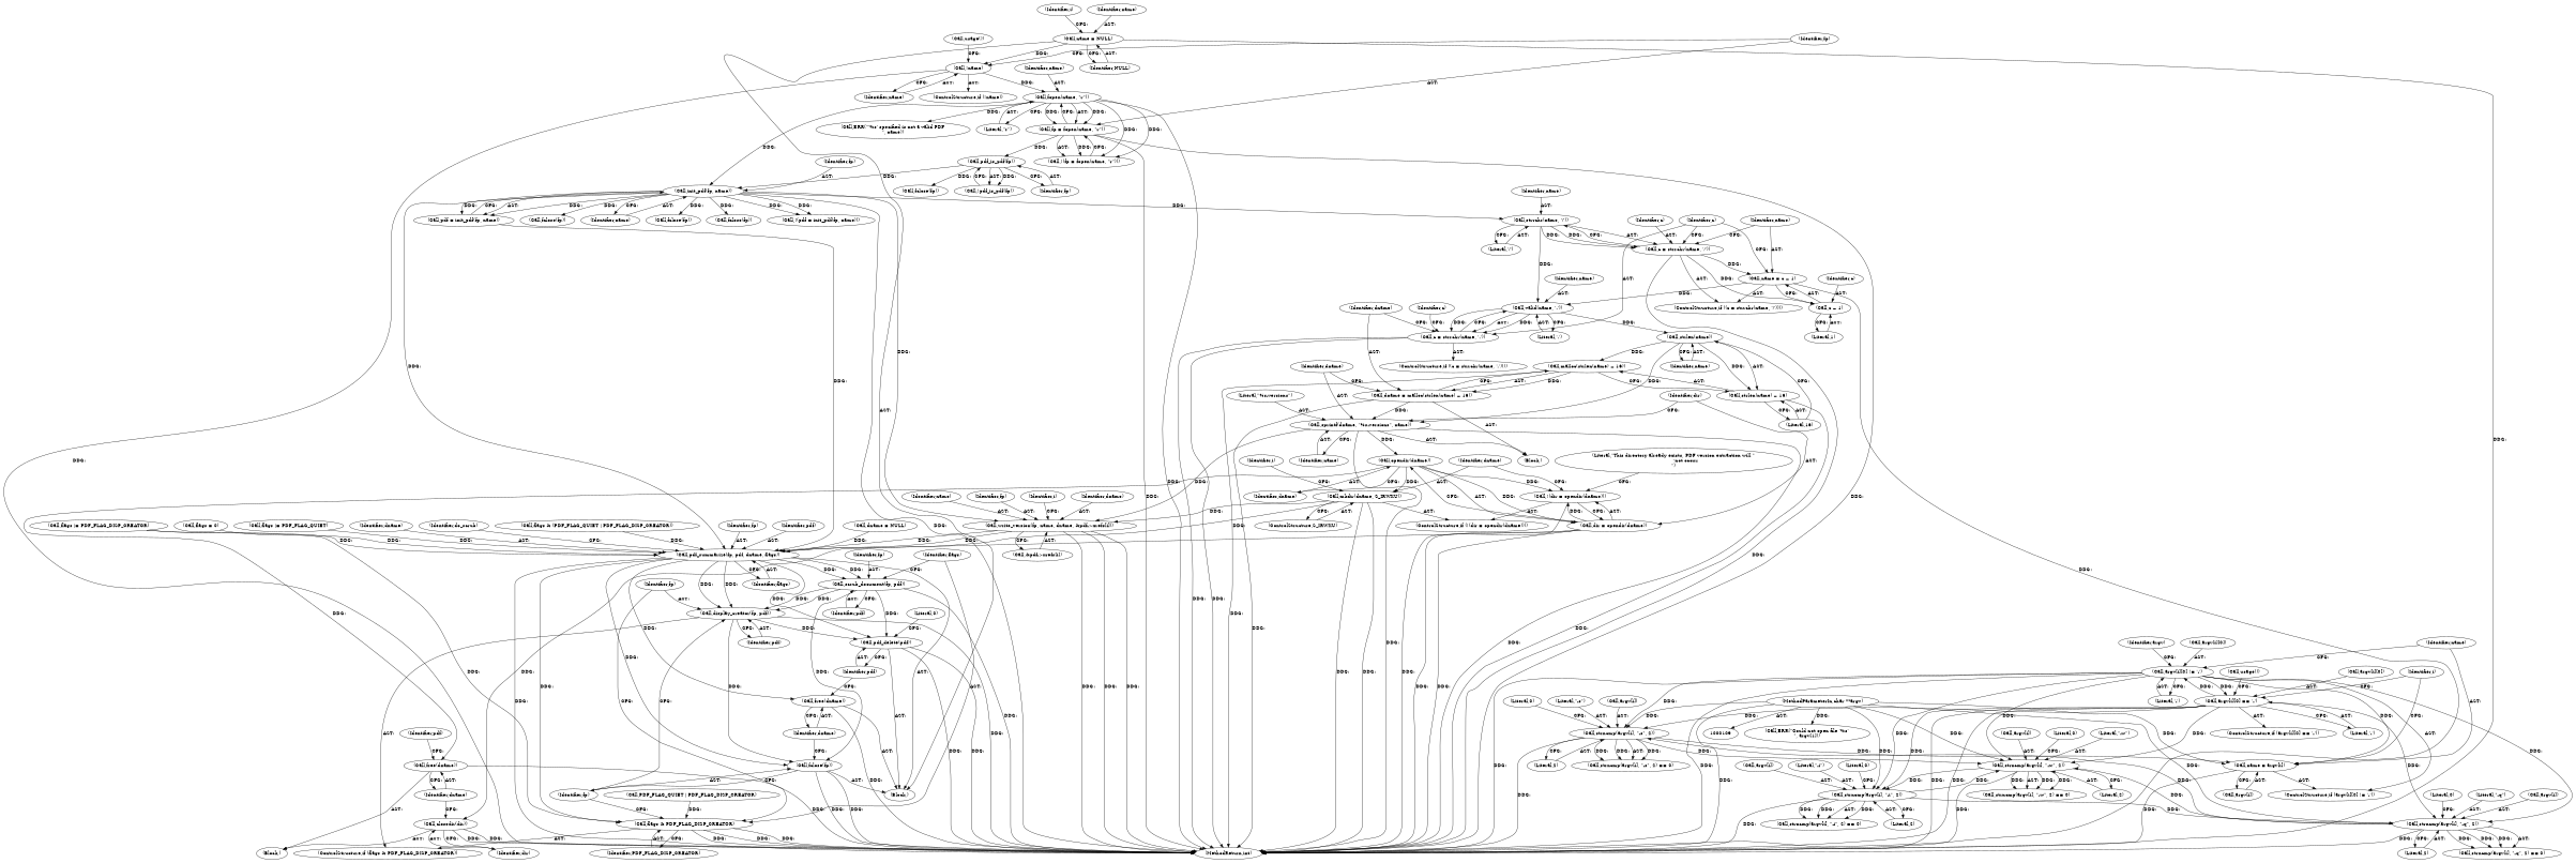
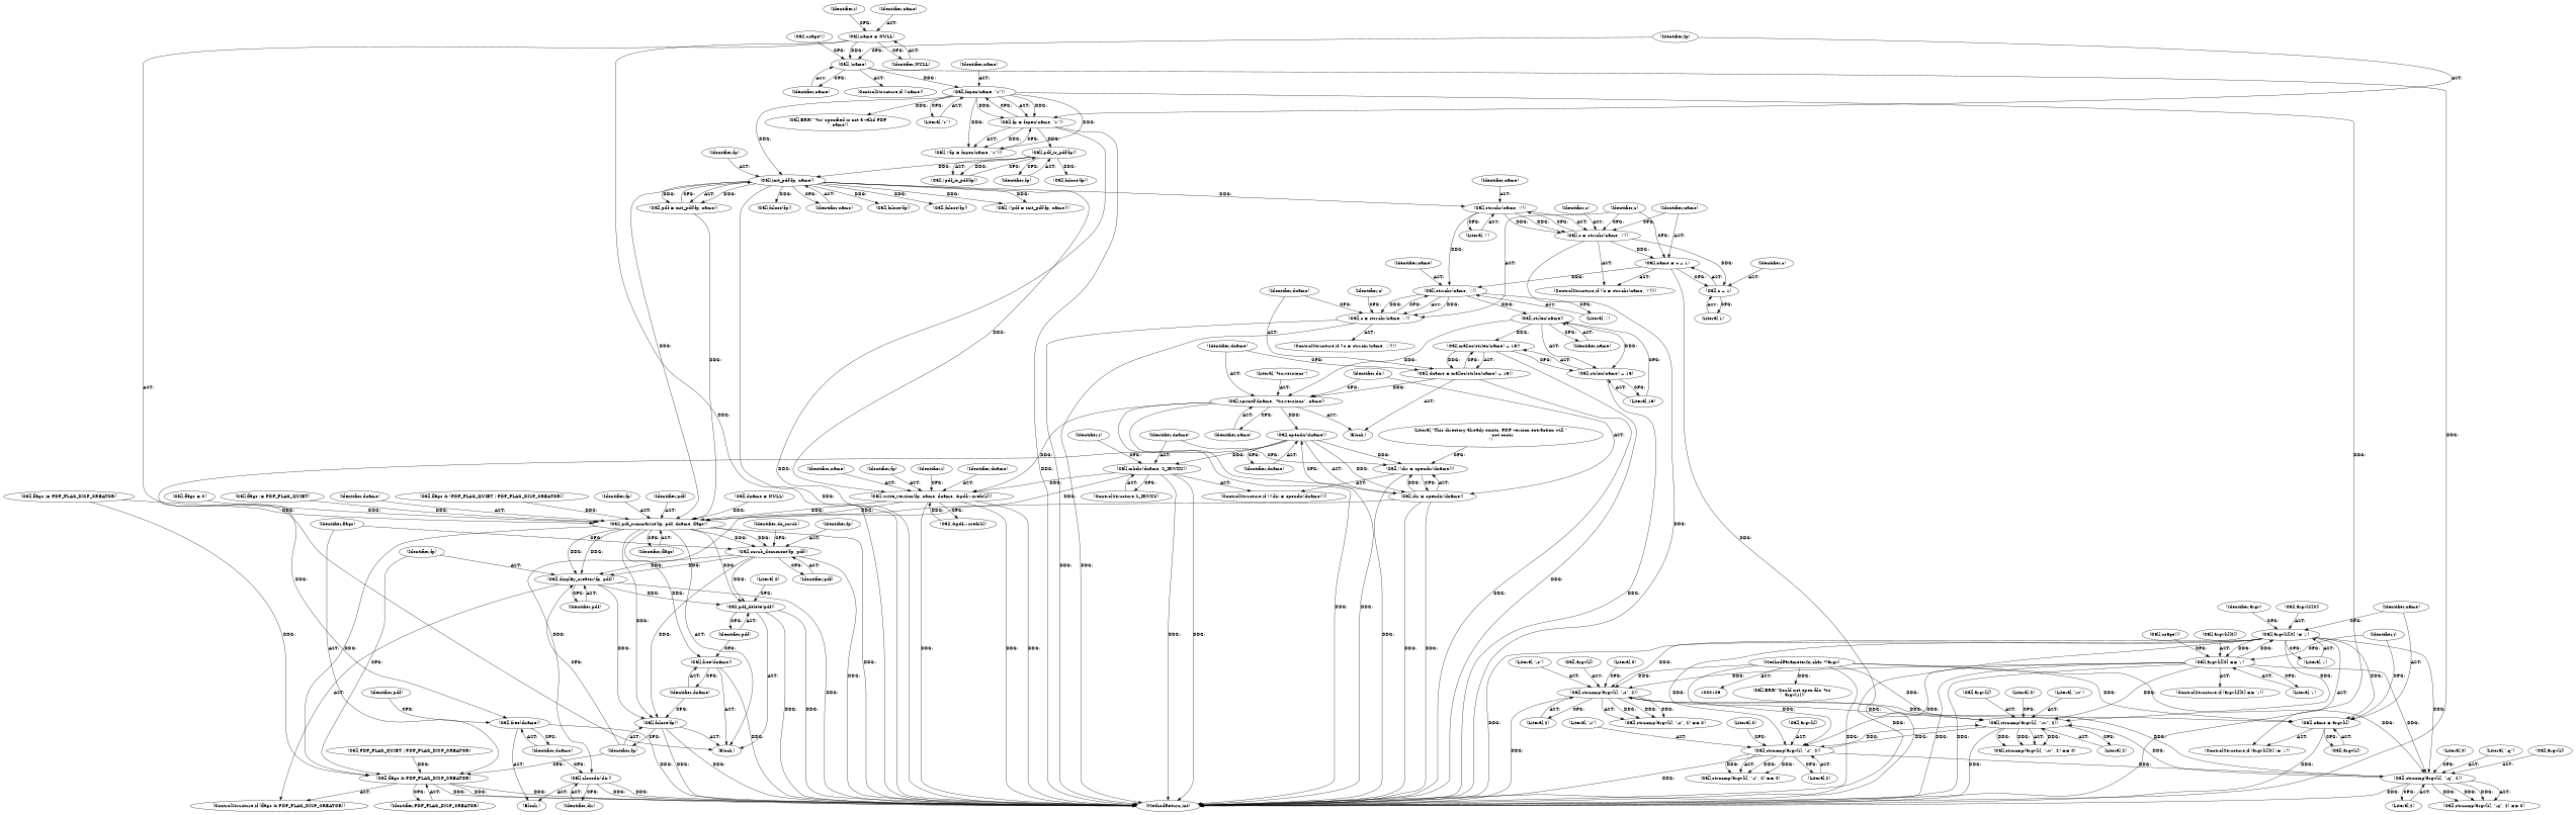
  digraph {
    n1 [label="(Call,strrchr(name, '/'))"]
    n2 [label="(Call,c = strrchr(name, '/'))"]
-   n3 [label="(Call,valid(name, '.'))"]
+   n3 [label="(Call,strrchr(name, '.'))"]
    n4 [label="(Literal,'/')"]
    n5 [label="(MethodReturn,int)"]
    n6 [label="(Call,name = c + 1)"]
    n7 [label="(Call,c + 1)"]
    n8 [label="(ControlStructure,if ((c = strrchr(name, '/'))))"]
    n9 [label="(Call,c = strrchr(name, '.'))"]
    n10 [label="(Call,strlen(name))"]
    n11 [label="(Literal,'.')"]
    n12 [label="(Call,init_pdf(fp, name))"]
    n13 [label="(Call,write_version(fp, name, dname, &pdf->xrefs[i]))"]
    n14 [label="(Call,pdf_summarize(fp, pdf, dname, flags))"]
    n15 [label="(Identifier,name)"]
    n16 [label="(Call,!(pdf = init_pdf(fp, name)))"]
    n17 [label="(Call,fclose(fp))"]
    n18 [label="(Call,pdf = init_pdf(fp, name))"]
    n19 [label="(Call,fclose(fp))"]
    n20 [label="(Call,fclose(fp))"]
    n21 [label="(Call,&pdf->xrefs[i])"]
    n22 [label="(Block,)"]
    n23 [label="(Call,scrub_document(fp, pdf))"]
    n24 [label="(Call,display_creator(fp, pdf))"]
    n25 [label="(Call,fclose(fp))"]
    n26 [label="(Call,pdf_delete(pdf))"]
    n27 [label="(Call,flags & PDF_FLAG_DISP_CREATOR)"]
    n28 [label="(Call,free(dname))"]
    n29 [label="(Identifier,flags)"]
    n30 [label="(Call,pdf_is_pdf(fp))"]
    n31 [label="(Call,fclose(fp))"]
    n32 [label="(Call,!pdf_is_pdf(fp))"]
    n33 [label="(Identifier,fp)"]
    n34 [label="(Call,fp = fopen(name, \"r\"))"]
    n35 [label="(Call,fopen(name, \"r\"))"]
    n36 [label="(Call,!(fp = fopen(name, \"r\")))"]
    n37 [label="(Call,ERR(\"'%s' specified is not a valid PDF\n\", name))"]
    n38 [label="(Literal,\"r\")"]
    n39 [label="(Call,!name)"]
    n40 [label="(ControlStructure,if (!name))"]
    n41 [label="(Identifier,name)"]
    n42 [label="(Call,name = argv[i])"]
    n43 [label="(Call,argv[i])"]
    n44 [label="(ControlStructure,if (argv[i][0] != '-'))"]
    n45 [label="(Call,strncmp(argv[i], \"-s\", 2))"]
    n46 [label="(Call,strncmp(argv[i], \"-w\", 2))"]
    n47 [label="(Literal,2)"]
    n48 [label="(Call,strncmp(argv[i], \"-s\", 2) == 0)"]
    n49 [label="(Call,strncmp(argv[i], \"-i\", 2))"]
    n50 [label="(Literal,2)"]
    n51 [label="(Call,strncmp(argv[i], \"-w\", 2) == 0)"]
    n52 [label="(Call,strncmp(argv[i], \"-q\", 2))"]
    n53 [label="(Call,strncmp(argv[i], \"-q\", 2) == 0)"]
    n54 [label="(Literal,2)"]
    n55 [label="(Call,argv[i][0] == '-')"]
    n56 [label="(Call,argv[i][0] != '-')"]
    n57 [label="(ControlStructure,if (argv[i][0] == '-'))"]
    n58 [label="(Literal,'-')"]
    n59 [label="(Literal,'-')"]
    n60 [label="(Literal,2)"]
    n61 [label="(Call,strncmp(argv[i], \"-i\", 2) == 0)"]
    n62 [label="(MethodParameterIn,char **argv)"]
    n63 [label="(Call,ERR(\"Could not open file '%s'\n\", argv[1]))"]
    1000109
    n65 [label="(Call,name = NULL)"]
    n66 [label="(Identifier,NULL)"]
    n67 [label="(Literal,1)"]
    n68 [label="(ControlStructure,if ((c = strrchr(name, '.'))))"]
    n69 [label="(Call,malloc(strlen(name) + 16))"]
    n70 [label="(Call,sprintf(dname, \"%s-versions\", name))"]
    n71 [label="(Call,strlen(name) + 16)"]
    n72 [label="(Identifier,name)"]
    n73 [label="(Call,dname = malloc(strlen(name) + 16))"]
    n74 [label="(Block,)"]
    n75 [label="(Call,opendir(dname))"]
    n76 [label="(Identifier,name)"]
    n77 [label="(Literal,16)"]
    n78 [label="(Call,!(dir = opendir(dname)))"]
    n79 [label="(Call,dir = opendir(dname))"]
    n80 [label="(Call,mkdir(dname, S_IRWXU))"]
    n81 [label="(Call,free(dname))"]
    n82 [label="(Identifier,dname)"]
    n83 [label="(ControlStructure,if (!(dir = opendir(dname))))"]
    n84 [label="(Call,closedir(dir))"]
    n85 [label="(ControlStructure,S_IRWXU)"]
    n86 [label="(Block,)"]
    n87 [label="(Identifier,dname)"]
    n88 [label="(Identifier,dir)"]
    n89 [label="(Identifier,pdf)"]
    n90 [label="(ControlStructure,if (flags & PDF_FLAG_DISP_CREATOR))"]
    n91 [label="(Identifier,pdf)"]
    n92 [label="(Identifier,fp)"]
    n93 [label="(Identifier,pdf)"]
    n94 [label="(Identifier,PDF_FLAG_DISP_CREATOR)"]
    n95 [label="(Identifier,dname)"]
    n96 [label="(Identifier,argv)"]
    n97 [label="(Literal,\"%s-versions\")"]
    n98 [label="(Identifier,fp)"]
    n99 [label="(Identifier,name)"]
    n100 [label="(Literal,\"-w\")"]
    n101 [label="(Identifier,fp)"]
    n102 [label="(Identifier,name)"]
    n103 [label="(Identifier,fp)"]
    n104 [label="(Identifier,name)"]
    n105 [label="(Identifier,dname)"]
    n106 [label="(Call,dname = NULL)"]
    n107 [label="(Identifier,i)"]
    n108 [label="(Call,flags = 0)"]
    n109 [label="(Call,flags |= PDF_FLAG_QUIET)"]
    n110 [label="(Identifier,fp)"]
    n111 [label="(Identifier,dname)"]
    n112 [label="(Call,PDF_FLAG_QUIET | PDF_FLAG_DISP_CREATOR)"]
    n113 [label="(Literal,\"-s\")"]
    n114 [label="(Identifier,dname)"]
    n115 [label="(Identifier,name)"]
    n116 [label="(Call,argv[i][0])"]
    n117 [label="(Identifier,dname)"]
    n118 [label="(Literal,0)"]
    n119 [label="(Call,argv[i])"]
    n120 [label="(Identifier,do_scrub)"]
    n121 [label="(Identifier,dir)"]
    n122 [label="(Call,flags |= PDF_FLAG_DISP_CREATOR)"]
    n123 [label="(Identifier,pdf)"]
    n124 [label="(Call,flags & (PDF_FLAG_QUIET | PDF_FLAG_DISP_CREATOR))"]
    n125 [label="(Identifier,fp)"]
    n126 [label="(Identifier,i)"]
    n127 [label="(Identifier,i)"]
    n128 [label="(Literal,\"-i\")"]
    n129 [label="(Call,usage())"]
    n130 [label="(Call,argv[i])"]
    n131 [label="(Literal,\"This directory already exists, PDF version extraction will \"\n                \"not occur.\n\")"]
    n132 [label="(Call,argv[i])"]
    n133 [label="(Identifier,flags)"]
    n134 [label="(Identifier,name)"]
    n135 [label="(Identifier,c)"]
    n136 [label="(Identifier,c)"]
    n137 [label="(Identifier,i)"]
    n138 [label="(Identifier,dname)"]
    n139 [label="(Literal,0)"]
    n140 [label="(Call,argv[i][0])"]
    n141 [label="(Literal,0)"]
    n142 [label="(Literal,0)"]
    n143 [label="(Literal,\"-q\")"]
    n144 [label="(Identifier,name)"]
    n145 [label="(Identifier,pdf)"]
    n146 [label="(Literal,0)"]
    n147 [label="(Identifier,fp)"]
    n148 [label="(Call,usage())"]
    n149 [label="(Identifier,c)"]
    n150 [label="(Call,argv[i])"]
    n151 [label="(Identifier,name)"]
    n152 [label="(Identifier,c)"]
    n1 -> n2 [label="AST: "]
    n1 -> n2 [label="DDG: "]
    n1 -> n2 [label="DDG: "]
    n1 -> n3 [label="DDG: "]
    n1 -> n4 [label="CFG: "]
    n2 -> n1 [label="CFG: "]
    n2 -> n5 [label="DDG: "]
    n2 -> n6 [label="DDG: "]
    n2 -> n7 [label="DDG: "]
    n2 -> n8 [label="AST: "]
    n3 -> n9 [label="AST: "]
    n3 -> n9 [label="DDG: "]
    n3 -> n9 [label="DDG: "]
    n3 -> n10 [label="DDG: "]
    n3 -> n11 [label="CFG: "]
    n4 -> n1 [label="AST: "]
    n6 -> n3 [label="DDG: "]
    n6 -> n5 [label="DDG: "]
    n6 -> n7 [label="CFG: "]
    n6 -> n8 [label="AST: "]
    n7 -> n6 [label="AST: "]
    n7 -> n67 [label="CFG: "]
    n9 -> n3 [label="CFG: "]
    n9 -> n5 [label="DDG: "]
    n9 -> n5 [label="DDG: "]
    n9 -> n68 [label="AST: "]
    n10 -> n69 [label="DDG: "]
    n10 -> n70 [label="DDG: "]
    n10 -> n71 [label="AST: "]
    n10 -> n71 [label="DDG: "]
    n10 -> n72 [label="CFG: "]
    n11 -> n3 [label="AST: "]
    n12 -> n1 [label="DDG: "]
    n12 -> n5 [label="DDG: "]
    n12 -> n13 [label="DDG: "]
    n12 -> n14 [label="DDG: "]
    n12 -> n15 [label="CFG: "]
    n12 -> n16 [label="DDG: "]
    n12 -> n16 [label="DDG: "]
    n12 -> n17 [label="DDG: "]
    n12 -> n18 [label="AST: "]
    n12 -> n18 [label="DDG: "]
    n12 -> n18 [label="DDG: "]
    n12 -> n19 [label="DDG: "]
    n12 -> n20 [label="DDG: "]
    n13 -> n5 [label="DDG: "]
    n13 -> n5 [label="DDG: "]
    n13 -> n5 [label="DDG: "]
    n13 -> n14 [label="DDG: "]
    n13 -> n14 [label="DDG: "]
    n13 -> n21 [label="CFG: "]
    n14 -> n5 [label="DDG: "]
    n14 -> n22 [label="AST: "]
    n14 -> n23 [label="DDG: "]
    n14 -> n23 [label="DDG: "]
    n14 -> n24 [label="DDG: "]
    n14 -> n24 [label="DDG: "]
    n14 -> n25 [label="DDG: "]
    n14 -> n26 [label="DDG: "]
    n14 -> n27 [label="DDG: "]
    n14 -> n28 [label="DDG: "]
    n14 -> n29 [label="CFG: "]
    n15 -> n12 [label="AST: "]
    n18 -> n12 [label="CFG: "]
    n18 -> n14 [label="DDG: "]
-   n21 -> n13 [label="AST: "]
+   n21 -> n13 [label="DDG: "]
    n23 -> n5 [label="DDG: "]
    n23 -> n24 [label="DDG: "]
    n23 -> n24 [label="DDG: "]
    n23 -> n25 [label="DDG: "]
    n23 -> n26 [label="DDG: "]
    n23 -> n89 [label="CFG: "]
    n24 -> n5 [label="DDG: "]
    n24 -> n25 [label="DDG: "]
    n24 -> n26 [label="DDG: "]
    n24 -> n90 [label="AST: "]
    n24 -> n91 [label="CFG: "]
    n25 -> n5 [label="DDG: "]
    n25 -> n5 [label="DDG: "]
    n25 -> n22 [label="AST: "]
    n25 -> n92 [label="CFG: "]
    n26 -> n5 [label="DDG: "]
    n26 -> n5 [label="DDG: "]
    n26 -> n22 [label="AST: "]
    n26 -> n93 [label="CFG: "]
    n27 -> n5 [label="DDG: "]
    n27 -> n5 [label="DDG: "]
    n27 -> n5 [label="DDG: "]
    n27 -> n90 [label="AST: "]
    n27 -> n94 [label="CFG: "]
    n28 -> n5 [label="DDG: "]
    n28 -> n22 [label="AST: "]
    n28 -> n95 [label="CFG: "]
    n29 -> n14 [label="AST: "]
    n30 -> n12 [label="DDG: "]
    n30 -> n31 [label="DDG: "]
    n30 -> n32 [label="AST: "]
    n30 -> n32 [label="DDG: "]
    n30 -> n33 [label="CFG: "]
    n32 -> n30 [label="CFG: "]
    n33 -> n30 [label="AST: "]
    n34 -> n5 [label="DDG: "]
    n34 -> n5 [label="DDG: "]
    n34 -> n30 [label="DDG: "]
    n34 -> n35 [label="CFG: "]
    n34 -> n36 [label="AST: "]
    n34 -> n36 [label="DDG: "]
    n35 -> n5 [label="DDG: "]
    n35 -> n12 [label="DDG: "]
    n35 -> n34 [label="AST: "]
    n35 -> n34 [label="DDG: "]
    n35 -> n34 [label="DDG: "]
    n35 -> n36 [label="DDG: "]
    n35 -> n36 [label="DDG: "]
    n35 -> n37 [label="DDG: "]
    n35 -> n38 [label="CFG: "]
    n36 -> n34 [label="CFG: "]
    n38 -> n35 [label="AST: "]
    n39 -> n5 [label="DDG: "]
    n39 -> n35 [label="DDG: "]
    n39 -> n40 [label="AST: "]
    n39 -> n41 [label="CFG: "]
    n41 -> n39 [label="AST: "]
    n42 -> n5 [label="DDG: "]
    n42 -> n43 [label="CFG: "]
    n42 -> n44 [label="AST: "]
    n43 -> n42 [label="AST: "]
    n45 -> n5 [label="DDG: "]
    n45 -> n42 [label="DDG: "]
    n45 -> n46 [label="DDG: "]
    n45 -> n47 [label="CFG: "]
    n45 -> n48 [label="AST: "]
    n45 -> n48 [label="DDG: "]
    n45 -> n48 [label="DDG: "]
    n45 -> n48 [label="DDG: "]
    n46 -> n5 [label="DDG: "]
    n46 -> n49 [label="DDG: "]
    n46 -> n50 [label="CFG: "]
    n46 -> n51 [label="AST: "]
    n46 -> n51 [label="DDG: "]
    n46 -> n51 [label="DDG: "]
    n46 -> n51 [label="DDG: "]
    n47 -> n45 [label="AST: "]
    n49 -> n5 [label="DDG: "]
    n49 -> n46 [label="DDG: "]
    n49 -> n52 [label="DDG: "]
    n49 -> n60 [label="CFG: "]
    n49 -> n61 [label="AST: "]
    n49 -> n61 [label="DDG: "]
    n49 -> n61 [label="DDG: "]
    n49 -> n61 [label="DDG: "]
    n50 -> n46 [label="AST: "]
    n52 -> n5 [label="DDG: "]
    n52 -> n45 [label="DDG: "]
    n52 -> n46 [label="DDG: "]
    n52 -> n53 [label="AST: "]
    n52 -> n53 [label="DDG: "]
    n52 -> n53 [label="DDG: "]
    n52 -> n53 [label="DDG: "]
    n52 -> n54 [label="CFG: "]
    n54 -> n52 [label="AST: "]
    n55 -> n5 [label="DDG: "]
    n55 -> n5 [label="DDG: "]
    n55 -> n45 [label="DDG: "]
    n55 -> n46 [label="DDG: "]
    n55 -> n49 [label="DDG: "]
    n55 -> n52 [label="DDG: "]
    n55 -> n56 [label="DDG: "]
    n55 -> n57 [label="AST: "]
    n55 -> n58 [label="CFG: "]
    n56 -> n5 [label="DDG: "]
    n56 -> n5 [label="DDG: "]
    n56 -> n42 [label="DDG: "]
    n56 -> n44 [label="AST: "]
    n56 -> n45 [label="DDG: "]
    n56 -> n46 [label="DDG: "]
    n56 -> n49 [label="DDG: "]
    n56 -> n52 [label="DDG: "]
    n56 -> n55 [label="DDG: "]
    n56 -> n59 [label="CFG: "]
    n58 -> n55 [label="AST: "]
    n59 -> n56 [label="AST: "]
    n60 -> n49 [label="AST: "]
    n62 -> n5 [label="DDG: "]
    n62 -> n42 [label="DDG: "]
    n62 -> n45 [label="DDG: "]
    n62 -> n46 [label="DDG: "]
    n62 -> n49 [label="DDG: "]
    n62 -> n52 [label="DDG: "]
    n62 -> n63 [label="DDG: "]
    n62 -> 1000109 [label="AST: "]
    n65 -> n5 [label="DDG: "]
    n65 -> n22 [label="AST: "]
    n65 -> n39 [label="DDG: "]
    n65 -> n66 [label="CFG: "]
    n66 -> n65 [label="AST: "]
    n67 -> n7 [label="AST: "]
    n69 -> n5 [label="DDG: "]
    n69 -> n71 [label="CFG: "]
    n69 -> n73 [label="AST: "]
    n69 -> n73 [label="DDG: "]
    n70 -> n5 [label="DDG: "]
    n70 -> n5 [label="DDG: "]
    n70 -> n13 [label="DDG: "]
    n70 -> n74 [label="AST: "]
    n70 -> n75 [label="DDG: "]
    n70 -> n76 [label="CFG: "]
    n71 -> n5 [label="DDG: "]
    n71 -> n69 [label="AST: "]
    n71 -> n77 [label="CFG: "]
    n72 -> n10 [label="AST: "]
    n73 -> n5 [label="DDG: "]
    n73 -> n69 [label="CFG: "]
    n73 -> n70 [label="DDG: "]
    n73 -> n74 [label="AST: "]
    n75 -> n78 [label="DDG: "]
    n75 -> n79 [label="AST: "]
    n75 -> n79 [label="DDG: "]
    n75 -> n80 [label="DDG: "]
    n75 -> n81 [label="DDG: "]
    n75 -> n82 [label="CFG: "]
    n76 -> n70 [label="AST: "]
    n77 -> n10 [label="CFG: "]
    n77 -> n71 [label="AST: "]
    n78 -> n5 [label="DDG: "]
    n78 -> n79 [label="CFG: "]
    n78 -> n83 [label="AST: "]
    n79 -> n5 [label="DDG: "]
    n79 -> n5 [label="DDG: "]
    n79 -> n75 [label="CFG: "]
    n79 -> n78 [label="AST: "]
    n79 -> n78 [label="DDG: "]
    n79 -> n84 [label="DDG: "]
    n80 -> n5 [label="DDG: "]
    n80 -> n5 [label="DDG: "]
    n80 -> n13 [label="DDG: "]
    n80 -> n14 [label="DDG: "]
    n80 -> n83 [label="AST: "]
    n80 -> n85 [label="CFG: "]
    n81 -> n5 [label="DDG: "]
    n81 -> n86 [label="AST: "]
    n81 -> n87 [label="CFG: "]
    n82 -> n75 [label="AST: "]
    n84 -> n5 [label="DDG: "]
    n84 -> n5 [label="DDG: "]
    n84 -> n86 [label="AST: "]
    n84 -> n88 [label="CFG: "]
    n85 -> n80 [label="AST: "]
    n87 -> n81 [label="AST: "]
    n87 -> n84 [label="CFG: "]
    n88 -> n84 [label="AST: "]
    n89 -> n23 [label="AST: "]
    n91 -> n24 [label="AST: "]
    n92 -> n24 [label="CFG: "]
    n92 -> n25 [label="AST: "]
    n92 -> n27 [label="CFG: "]
    n93 -> n26 [label="AST: "]
    n93 -> n28 [label="CFG: "]
    n94 -> n27 [label="AST: "]
    n95 -> n25 [label="CFG: "]
    n95 -> n28 [label="AST: "]
    n96 -> n56 [label="CFG: "]
    n97 -> n70 [label="AST: "]
    n98 -> n12 [label="AST: "]
    n99 -> n42 [label="AST: "]
    n99 -> n56 [label="CFG: "]
    n100 -> n46 [label="AST: "]
    n101 -> n13 [label="AST: "]
    n102 -> n1 [label="AST: "]
    n103 -> n34 [label="AST: "]
    n103 -> n39 [label="CFG: "]
    n104 -> n3 [label="AST: "]
    n105 -> n70 [label="AST: "]
    n105 -> n73 [label="CFG: "]
    n106 -> n14 [label="DDG: "]
    n107 -> n13 [label="CFG: "]
    n108 -> n14 [label="DDG: "]
    n109 -> n14 [label="DDG: "]
    n110 -> n24 [label="AST: "]
    n110 -> n27 [label="CFG: "]
    n111 -> n14 [label="AST: "]
    n112 -> n27 [label="DDG: "]
    n113 -> n45 [label="AST: "]
    n114 -> n78 [label="CFG: "]
    n114 -> n80 [label="AST: "]
    n115 -> n2 [label="CFG: "]
    n115 -> n6 [label="AST: "]
    n116 -> n55 [label="AST: "]
    n117 -> n9 [label="CFG: "]
    n117 -> n73 [label="AST: "]
    n118 -> n52 [label="CFG: "]
    n119 -> n49 [label="AST: "]
-   n120 -> n14 [label="CFG: "]
+   n120 -> n23 [label="CFG: "]
    n121 -> n70 [label="CFG: "]
    n121 -> n79 [label="AST: "]
    n122 -> n14 [label="DDG: "]
    n122 -> n27 [label="DDG: "]
    n123 -> n81 [label="CFG: "]
    n124 -> n14 [label="DDG: "]
    n125 -> n14 [label="AST: "]
    n126 -> n42 [label="CFG: "]
    n126 -> n55 [label="CFG: "]
    n127 -> n65 [label="CFG: "]
    n128 -> n49 [label="AST: "]
    n129 -> n39 [label="CFG: "]
    n130 -> n45 [label="AST: "]
    n131 -> n78 [label="CFG: "]
    n132 -> n46 [label="AST: "]
    n133 -> n23 [label="CFG: "]
    n133 -> n27 [label="AST: "]
    n134 -> n65 [label="AST: "]
    n135 -> n9 [label="CFG: "]
    n136 -> n2 [label="CFG: "]
    n136 -> n6 [label="CFG: "]
    n136 -> n9 [label="AST: "]
    n137 -> n80 [label="CFG: "]
    n138 -> n13 [label="AST: "]
    n139 -> n49 [label="CFG: "]
    n140 -> n56 [label="AST: "]
    n141 -> n26 [label="CFG: "]
    n142 -> n46 [label="CFG: "]
    n143 -> n52 [label="AST: "]
    n144 -> n35 [label="AST: "]
    n145 -> n14 [label="AST: "]
    n146 -> n45 [label="CFG: "]
    n147 -> n23 [label="AST: "]
    n148 -> n55 [label="CFG: "]
    n149 -> n2 [label="AST: "]
    n150 -> n52 [label="AST: "]
    n151 -> n13 [label="AST: "]
    n152 -> n7 [label="AST: "]
  }
